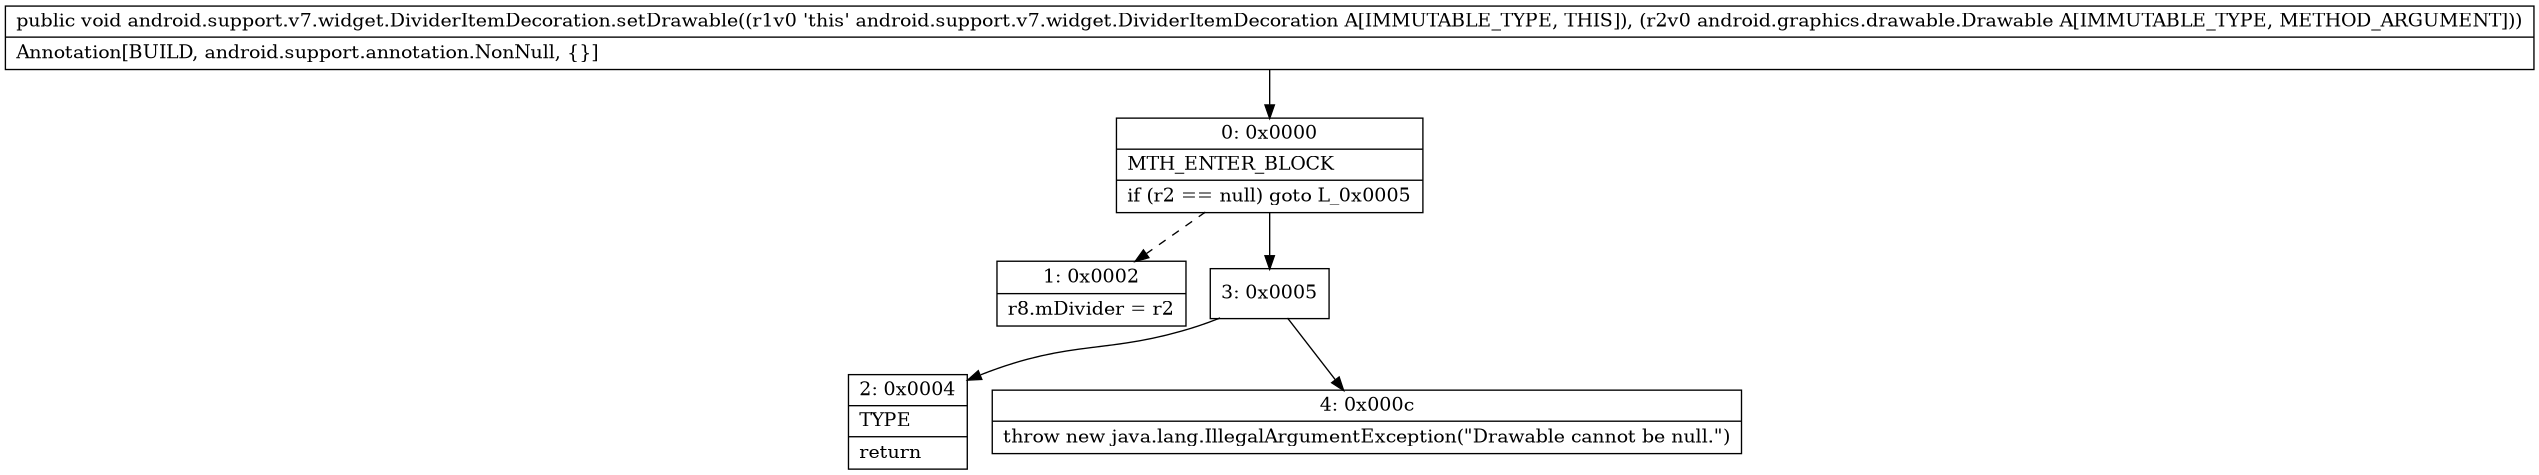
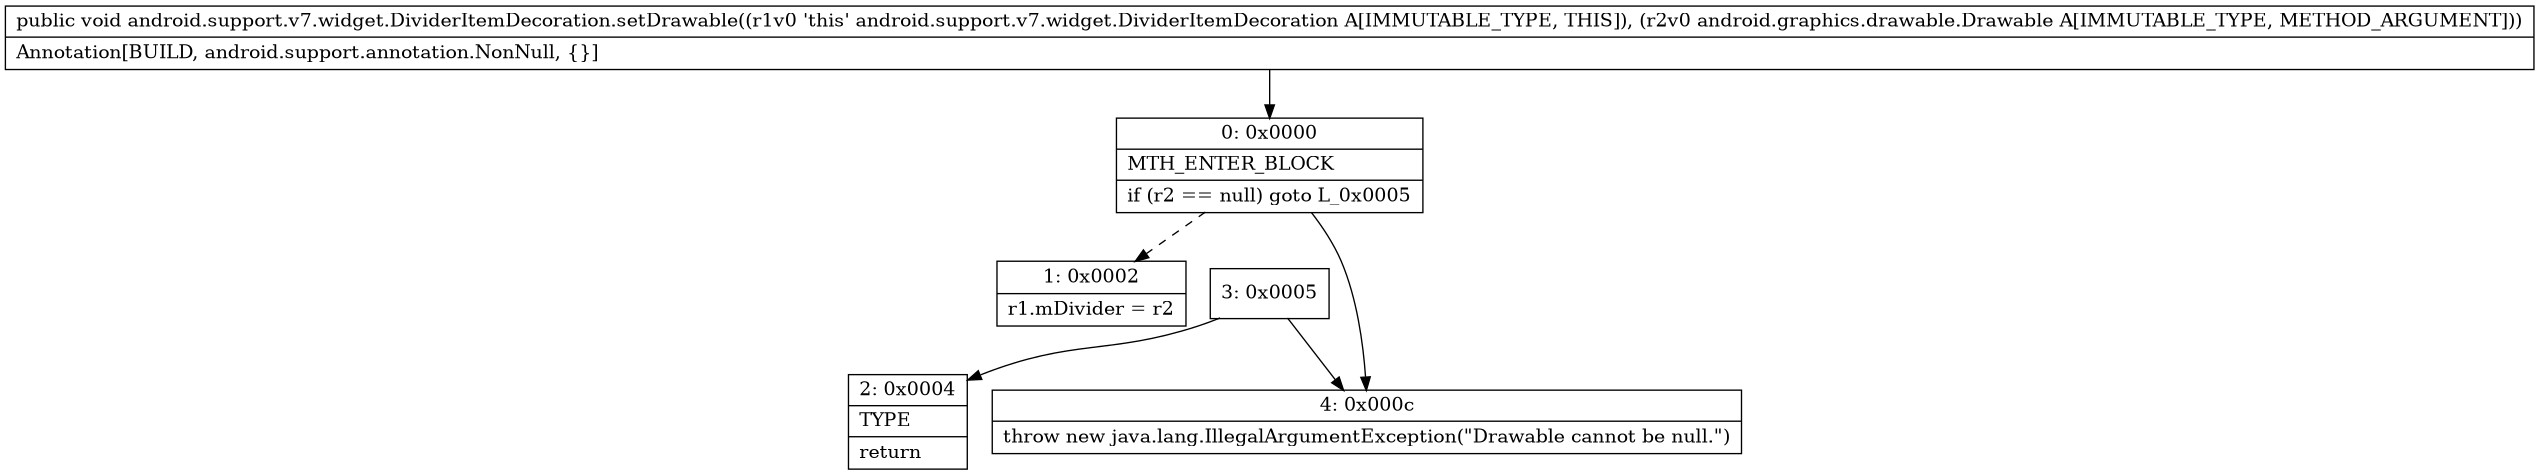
  digraph {
    node [shape=record]
    n1 [label="{0\:\ 0x0000|MTH_ENTER_BLOCK\l|if (r2 == null) goto L_0x0005\l}"]
-   n2 [label="{1\:\ 0x0002|r8.mDivider = r2\l}"]
+   n2 [label="{1\:\ 0x0002|r1.mDivider = r2\l}"]
    n3 [label="{3\:\ 0x0005}"]
    n4 [label="{2\:\ 0x0004|TYPE\l|return\l}"]
    n5 [label="{4\:\ 0x000c|throw new java.lang.IllegalArgumentException(\"Drawable cannot be null.\")\l}"]
    n6 [label="{public void android.support.v7.widget.DividerItemDecoration.setDrawable((r1v0 'this' android.support.v7.widget.DividerItemDecoration A[IMMUTABLE_TYPE, THIS]), (r2v0 android.graphics.drawable.Drawable A[IMMUTABLE_TYPE, METHOD_ARGUMENT]))  | Annotation[BUILD, android.support.annotation.NonNull, \{\}]\l}"]
    n1 -> n2 [style=dashed]
-   n1 -> n3
+   n1 -> n5
    n3 -> n4
    n3 -> n5
    n6 -> n1
  }
